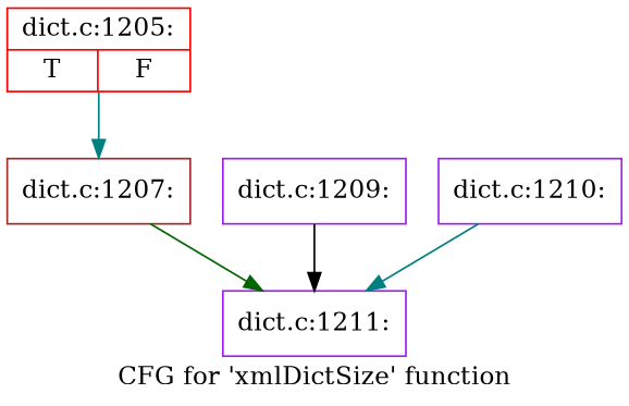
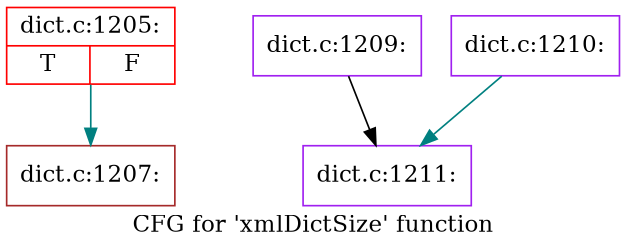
  digraph {
    label="CFG for 'xmlDictSize' function"
    node [color=purple shape=record]
    edge [color=teal]
    n1 [color=red label="{dict.c:1205:|{<s0>T|<s1>F}}"]
    n2 [color=brown label="{dict.c:1207:}"]
    n3 [label="{dict.c:1211:}"]
    n4 [label="{dict.c:1209:}"]
    n5 [label="{dict.c:1210:}"]
    n1 -> n2
-   n2 -> n3 [color=darkgreen]
    n4 -> n3 [color=black]
    n5 -> n3
  }
